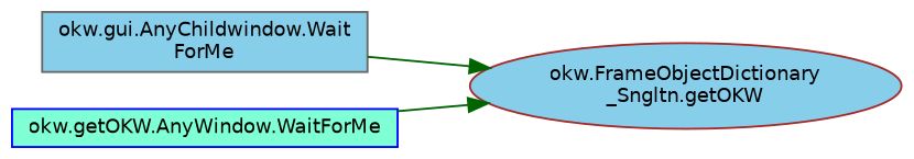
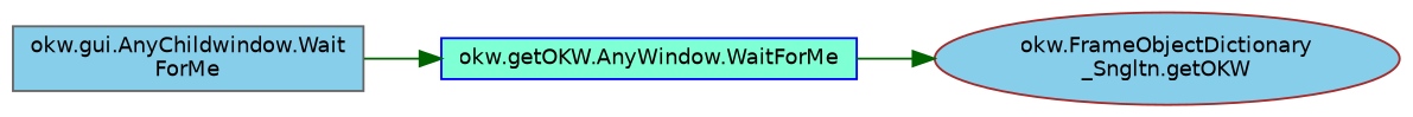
  digraph {
    rankdir=RL
    node [fillcolor=skyblue fontname=Helvetica fontsize=10 shape=box style=filled]
    edge [color=darkgreen dir=back fontname=Helvetica fontsize=10 labelfontname=Helvetica labelfontsize=10 style=solid]
    n1 [color=brown fontcolor=black height=0.2 label="okw.FrameObjectDictionary\l_Sngltn.getOKW" shape=ellipse width=0.4]
    n2 [color=gray40 height=0.2 label="okw.gui.AnyChildwindow.Wait\lForMe" width=0.4]
    n3 [color=blue fillcolor=aquamarine height=0.2 label="okw.getOKW.AnyWindow.WaitForMe" width=0.4]
-   n1 -> n2
+   n3 -> n2
    n1 -> n3
  }
